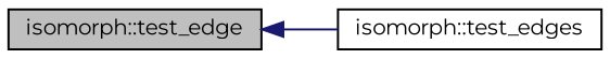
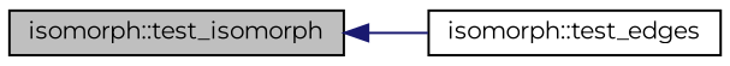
  digraph {
    rankdir=LR
    fontname=Montserrat
    node [color=black fontname=Montserrat fontsize=10 shape=record style=filled]
-   n1 [fillcolor=grey75 fontcolor=black height=0.2 label="isomorph::test_edge" width=0.4]
+   n1 [fillcolor=grey75 fontcolor=black height=0.2 label="isomorph::test_isomorph" width=0.4]
    n2 [fillcolor=white height=0.2 label="isomorph::test_edges" width=0.4]
    n1 -> n2 [color=midnightblue dir=back fontname=Montserrat fontsize=10 labelfontname=Helvetica labelfontsize=10 style=solid]
  }
